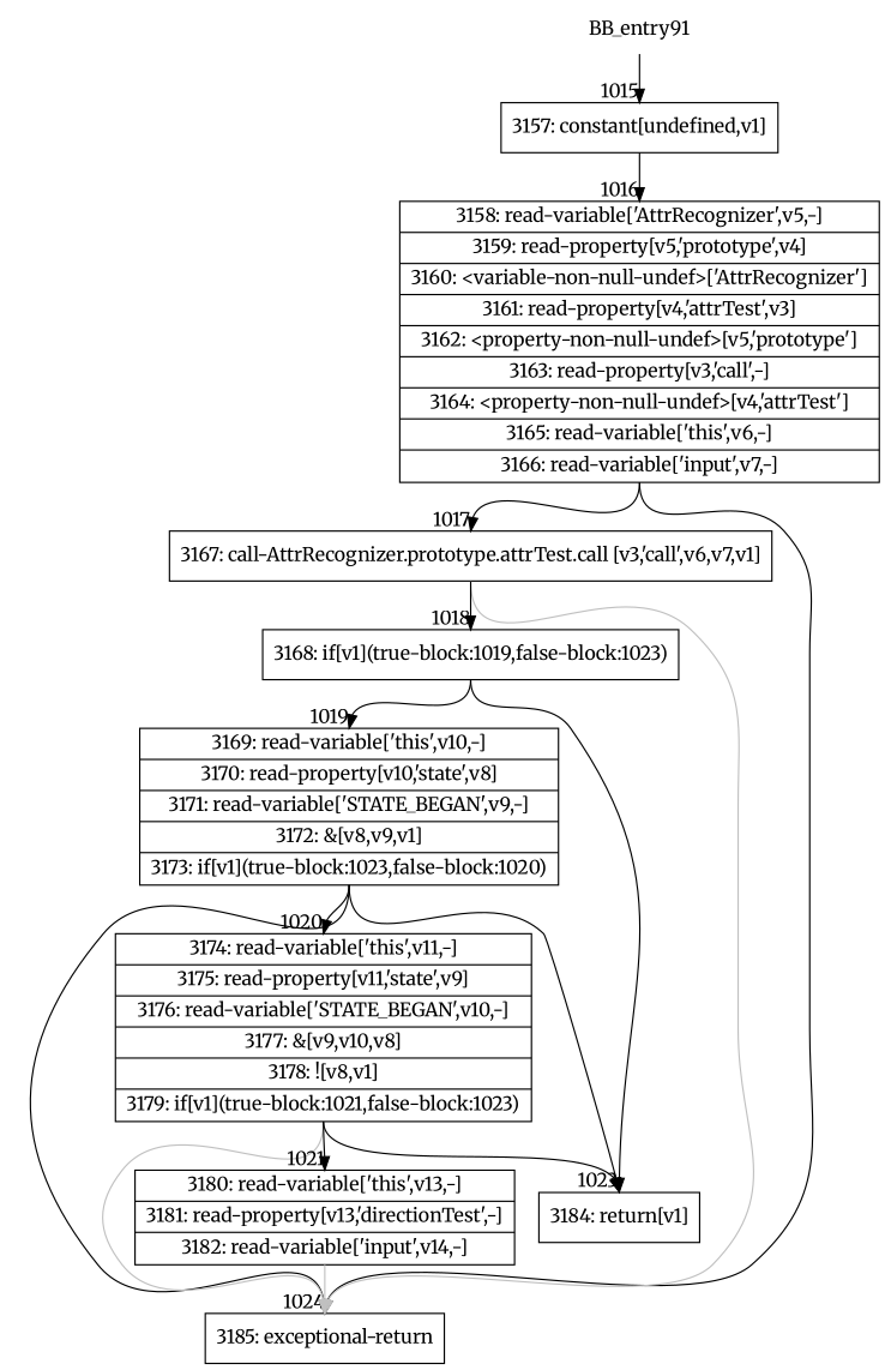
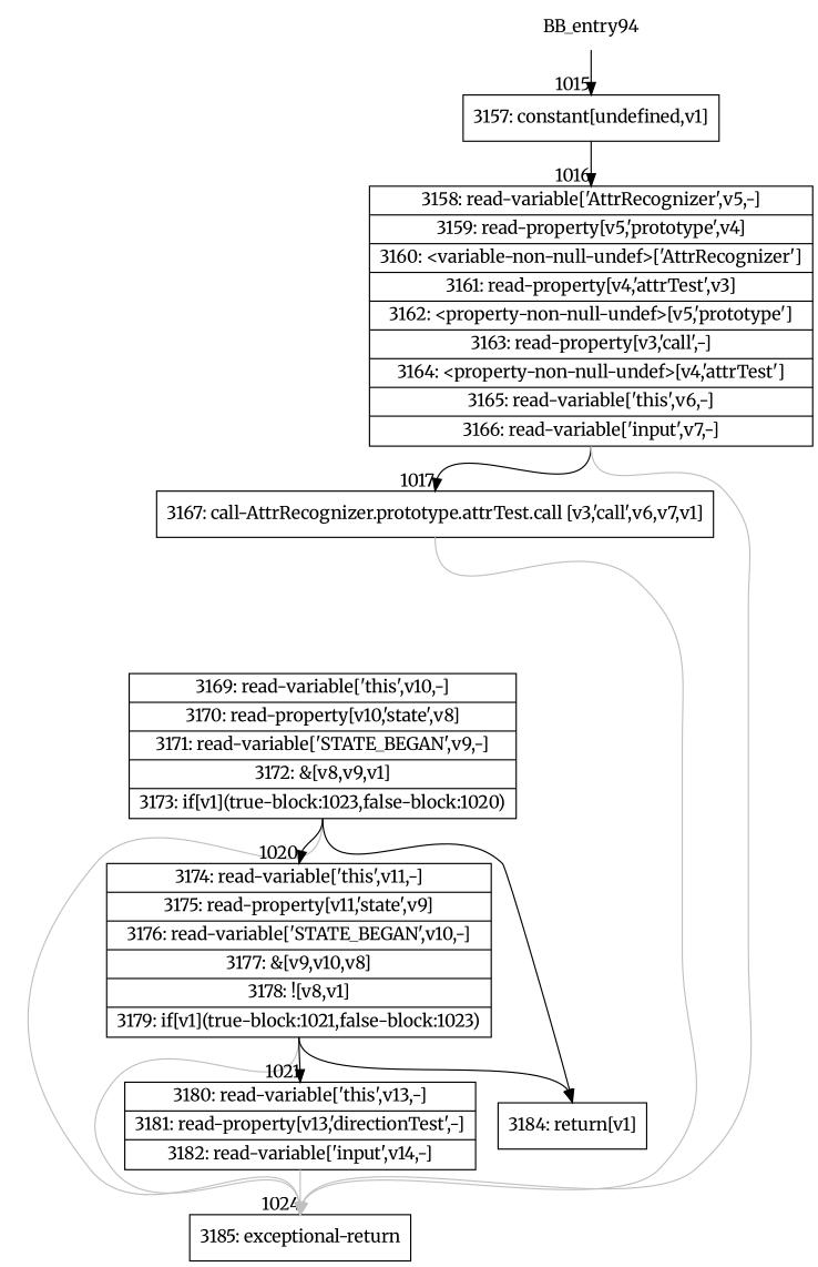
  digraph {
    fontname=Merriweather
    rankdir=TD
    node [fontname=Merriweather shape=record]
    edge [fontname=Merriweather headport=n tailport=s]
-   BB_entry91 [shape=none]
+   BB_entry91 [shape=none label=BB_entry94]
    n2 [label="{3157: constant[undefined,v1]}"]
    n3 [label="{3158: read-variable['AttrRecognizer',v5,-]|3159: read-property[v5,'prototype',v4]|3160: \<variable-non-null-undef\>['AttrRecognizer']|3161: read-property[v4,'attrTest',v3]|3162: \<property-non-null-undef\>[v5,'prototype']|3163: read-property[v3,'call',-]|3164: \<property-non-null-undef\>[v4,'attrTest']|3165: read-variable['this',v6,-]|3166: read-variable['input',v7,-]}"]
    n4 [label="{3167: call-AttrRecognizer.prototype.attrTest.call [v3,'call',v6,v7,v1]}"]
    n5 [label="{3185: exceptional-return}"]
-   n6 [label="{3168: if[v1](true-block:1019,false-block:1023)}"]
    n7 [label="{3184: return[v1]}"]
    n8 [label="{3169: read-variable['this',v10,-]|3170: read-property[v10,'state',v8]|3171: read-variable['STATE_BEGAN',v9,-]|3172: &[v8,v9,v1]|3173: if[v1](true-block:1023,false-block:1020)}"]
    n9 [label="{3174: read-variable['this',v11,-]|3175: read-property[v11,'state',v9]|3176: read-variable['STATE_BEGAN',v10,-]|3177: &[v9,v10,v8]|3178: ![v8,v1]|3179: if[v1](true-block:1021,false-block:1023)}"]
    n10 [label="{3180: read-variable['this',v13,-]|3181: read-property[v13,'directionTest',-]|3182: read-variable['input',v14,-]}"]
    BB_entry91 -> n2 [headlabel="    1015"]
    n2 -> n3 [headlabel="      1016"]
    n3 -> n4 [headlabel="      1017"]
-   n3 -> n5 [color=black headlabel="      1024"]
+   n3 -> n5 [color=gray headlabel="      1024"]
    n4 -> n5 [color=gray]
-   n4 -> n6 [headlabel="      1018"]
-   n6 -> n7 [headlabel="      1023"]
-   n6 -> n8 [headlabel="      1019"]
-   n8 -> n5 [color=black]
+   n8 -> n5 [color=gray]
    n8 -> n7
    n8 -> n9 [headlabel="      1020"]
    n9 -> n5 [color=gray]
    n9 -> n7
    n9 -> n10 [headlabel="      1021"]
    n10 -> n5 [color=gray]
  }
